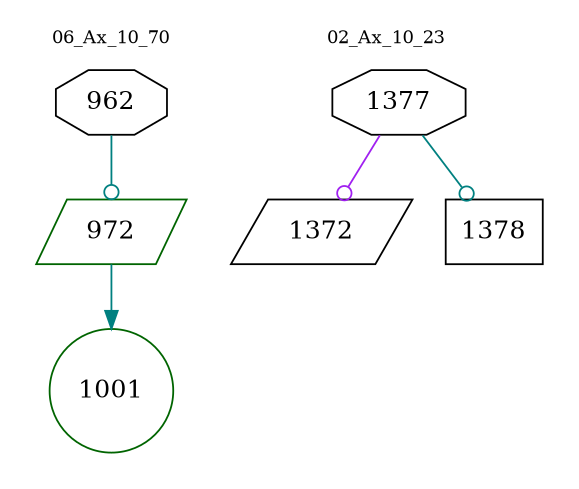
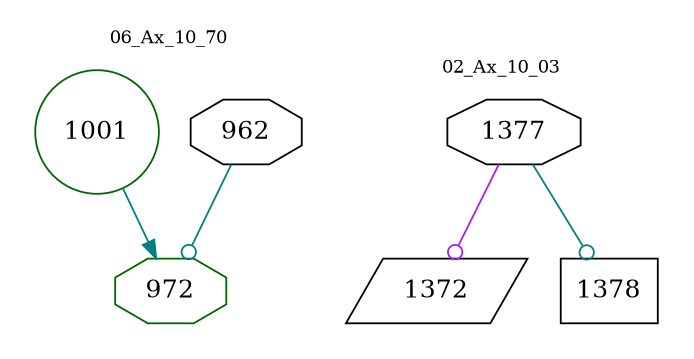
  digraph {
    node [color=black shape=parallelogram]
    edge [arrowhead=odot color=teal]
-   n1 [color=darkgreen label=972]
+   n1 [color=darkgreen label=972 shape=octagon]
    n2 [label=962 shape=octagon]
    n3 [color=darkgreen label=1001 shape=circle]
    n4 [label=1377 shape=octagon]
    n5 [label=1372]
    n6 [label=1378 shape=box]
    subgraph cluster_1 {
      color=white
      fontsize=10
      label="06_Ax_10_70"
      n1
      n2
      n3
    }
    subgraph cluster_2 {
      color=white
      fontsize=10
-     label="02_Ax_10_23"
+     label="02_Ax_10_03"
      n4
      n5
      n6
    }
-   n1 -> n3 [arrowhead=normal]
+   n3 -> n1 [arrowhead=normal]
    n2 -> n1
    n4 -> n5 [color=purple]
    n4 -> n6
  }
